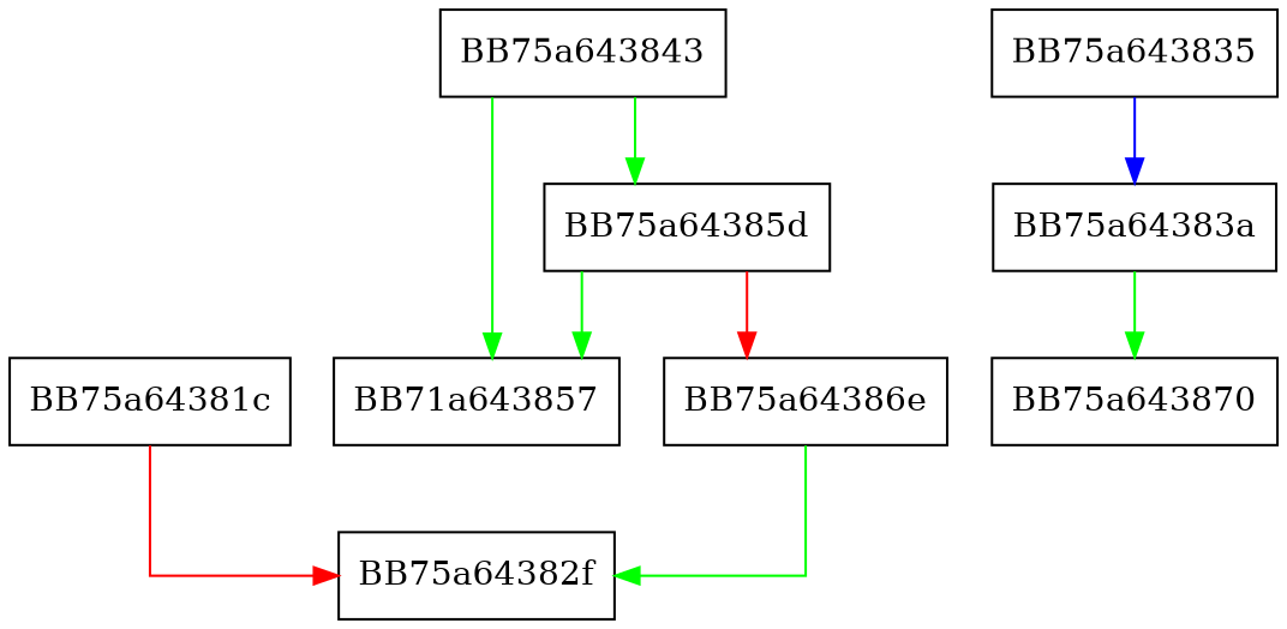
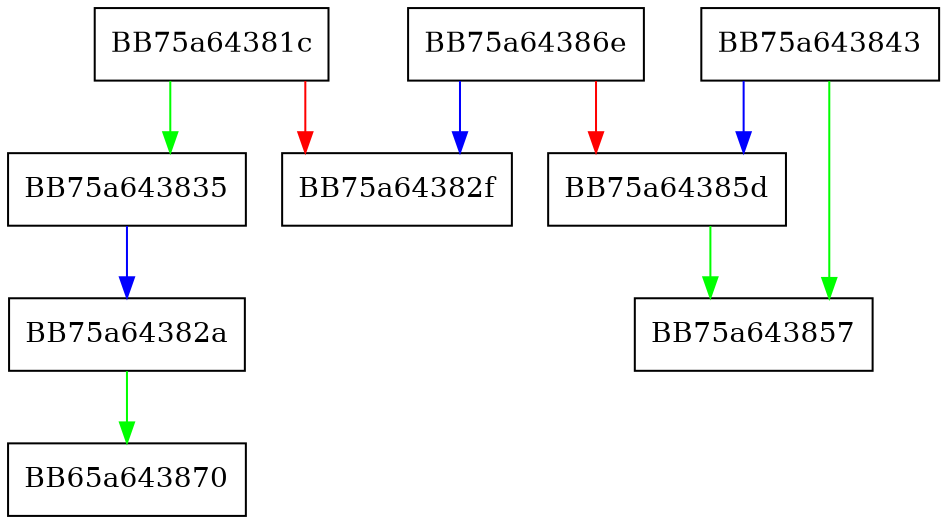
  digraph {
    fontname="DejaVu Serif"
    splines=ortho
    node [fontname="DejaVu Serif" shape=box]
    edge [color=green fontname="DejaVu Serif"]
    BB75a64381c
    BB75a643835
    BB75a64382f
-   BB75a64383a
-   BB75a643870
+   BB75a64383a [label=BB75a64382a]
+   BB75a643870 [label=BB65a643870]
    BB75a643843
    BB75a64385d
-   BB75a643857 [label=BB71a643857]
+   BB75a643857
    BB75a64386e
+   BB75a64381c -> BB75a643835
    BB75a64381c -> BB75a64382f [color=red]
    BB75a643835 -> BB75a64383a [color=blue]
    BB75a64383a -> BB75a643870
-   BB75a643843 -> BB75a64385d
+   BB75a643843 -> BB75a64385d [color=blue]
    BB75a643843 -> BB75a643857
    BB75a64385d -> BB75a643857
-   BB75a64385d -> BB75a64386e [color=red]
-   BB75a64386e -> BB75a64382f
+   BB75a64386e -> BB75a64385d [color=red]
+   BB75a64386e -> BB75a64382f [color=blue]
  }
